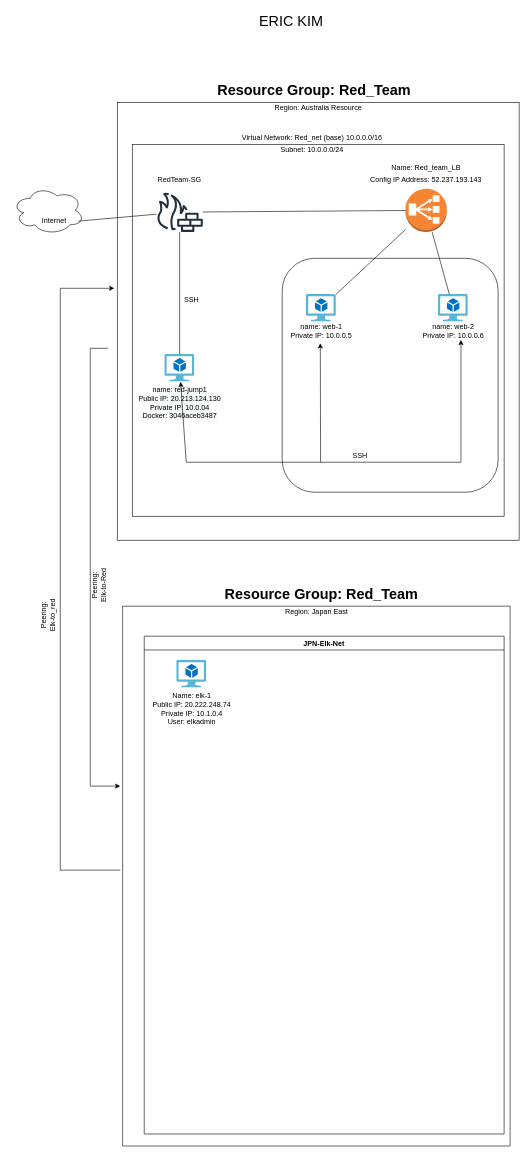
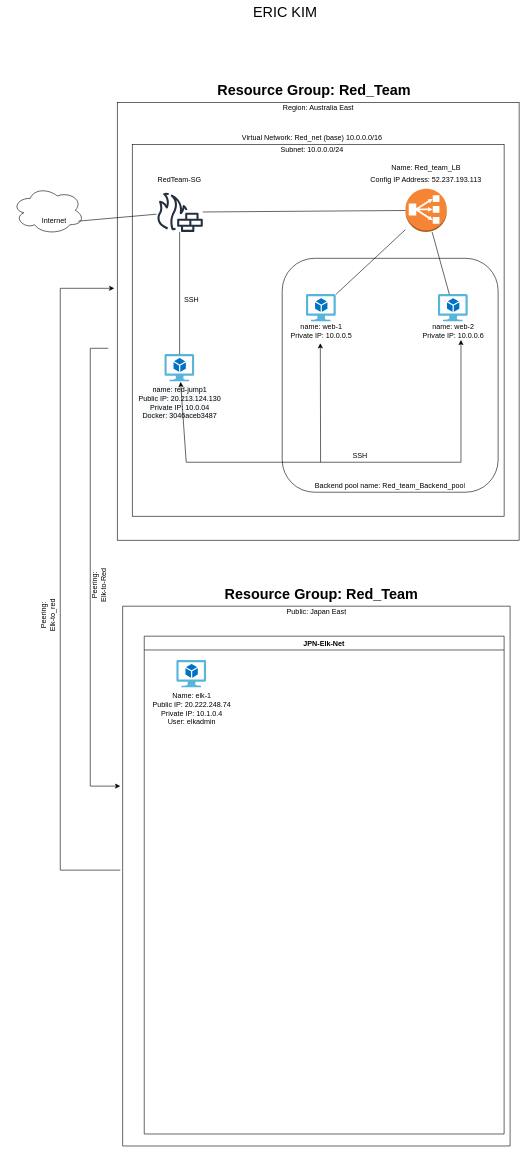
  <mxCell id="0" />
  <mxCell id="1" parent="0" />
  <mxCell id="2" value="" style="rounded=0;whiteSpace=wrap;html=1;" parent="1" vertex="1"><mxGeometry x="380" y="440" width="460" height="360" as="geometry" /></mxCell>
  <mxCell id="3" value="" style="ellipse;shape=cloud;whiteSpace=wrap;html=1;" parent="1" vertex="1"><mxGeometry y="310" width="120" height="80" as="geometry" x="20" /></mxCell>
  <mxCell id="4" value="" style="rounded=0;whiteSpace=wrap;html=1;" parent="1" vertex="1"><mxGeometry x="195" y="170" width="670" height="730" as="geometry" /></mxCell>
  <mxCell id="5" value="Resource Group: Red_Team&lt;br&gt;" style="text;strokeColor=none;fillColor=none;html=1;fontSize=24;fontStyle=1;verticalAlign=middle;align=center;" parent="1" vertex="1"><mxGeometry x="347.5" y="130" width="350" height="40" as="geometry" /></mxCell>
- <mxCell id="6" value="Region: Australia Resource" style="text;html=1;strokeColor=none;fillColor=none;align=center;verticalAlign=middle;whiteSpace=wrap;overflow=hidden;" parent="1" vertex="1"><mxGeometry x="412.5" y="170" width="235" height="20" as="geometry" /></mxCell>
+ <mxCell id="6" value="Region: Australia East" style="text;html=1;strokeColor=none;fillColor=none;align=center;verticalAlign=middle;whiteSpace=wrap;overflow=hidden;" parent="1" vertex="1"><mxGeometry x="412.5" y="170" width="235" height="20" as="geometry" /></mxCell>
  <mxCell id="7" value="Internet" style="text;html=1;strokeColor=none;fillColor=none;align=center;verticalAlign=middle;whiteSpace=wrap;overflow=hidden;" parent="1" vertex="1"><mxGeometry x="50" y="358" width="80" height="20" as="geometry" /></mxCell>
  <mxCell id="8" value="" style="rounded=0;whiteSpace=wrap;html=1;" parent="1" vertex="1"><mxGeometry x="220" y="240" width="620" height="620" as="geometry" /></mxCell>
  <mxCell id="9" value="Virtual Network: Red_net (base) 10.0.0.0/16" style="text;html=1;strokeColor=none;fillColor=none;align=center;verticalAlign=middle;whiteSpace=wrap;overflow=hidden;" parent="1" vertex="1"><mxGeometry x="400" y="220" width="240" height="20" as="geometry" /></mxCell>
  <mxCell id="10" value="Subnet: 10.0.0.0/24" style="text;html=1;strokeColor=none;fillColor=none;align=center;verticalAlign=middle;whiteSpace=wrap;overflow=hidden;" parent="1" vertex="1"><mxGeometry x="400" y="240" width="240" height="20" as="geometry" /></mxCell>
  <mxCell id="11" value="" style="sketch=0;outlineConnect=0;fontColor=#232F3E;gradientColor=none;fillColor=#232F3D;strokeColor=none;dashed=0;verticalLabelPosition=bottom;verticalAlign=top;align=center;html=1;fontSize=12;fontStyle=0;aspect=fixed;pointerEvents=1;shape=mxgraph.aws4.generic_firewall;" parent="1" vertex="1"><mxGeometry x="260" y="320" width="78" height="66" as="geometry" /></mxCell>
  <mxCell id="12" value="RedTeam-SG" style="text;html=1;strokeColor=none;fillColor=none;align=center;verticalAlign=middle;whiteSpace=wrap;overflow=hidden;" parent="1" vertex="1"><mxGeometry x="259" y="290" width="80" height="20" as="geometry" /></mxCell>
  <mxCell id="13" value="" style="outlineConnect=0;dashed=0;verticalLabelPosition=bottom;verticalAlign=top;align=center;html=1;shape=mxgraph.aws3.classic_load_balancer;fillColor=#F58534;gradientColor=none;" parent="1" vertex="1"><mxGeometry x="675.5" y="314" width="69" height="72" as="geometry" /></mxCell>
  <mxCell id="14" value="Name: Red_team_LB" style="text;html=1;strokeColor=none;fillColor=none;align=center;verticalAlign=middle;whiteSpace=wrap;overflow=hidden;" parent="1" vertex="1"><mxGeometry x="645" y="270" width="130" height="20" as="geometry" /></mxCell>
- <mxCell id="15" value="Config IP Address: 52.237.193.143" style="text;html=1;strokeColor=none;fillColor=none;align=center;verticalAlign=middle;whiteSpace=wrap;overflow=hidden;" parent="1" vertex="1"><mxGeometry x="615" y="290" width="190" height="20" as="geometry" /></mxCell>
+ <mxCell id="15" value="Config IP Address: 52.237.193.113" style="text;html=1;strokeColor=none;fillColor=none;align=center;verticalAlign=middle;whiteSpace=wrap;overflow=hidden;" parent="1" vertex="1"><mxGeometry x="615" y="290" width="190" height="20" as="geometry" /></mxCell>
  <mxCell id="16" value="&lt;span style=&quot;background-color: rgb(248 , 249 , 250)&quot;&gt;name: red-jump1&lt;/span&gt;&lt;br style=&quot;background-color: rgb(248 , 249 , 250)&quot;&gt;&lt;span style=&quot;background-color: rgb(248 , 249 , 250)&quot;&gt;Public IP: 20.213.124.130&lt;/span&gt;&lt;br style=&quot;background-color: rgb(248 , 249 , 250)&quot;&gt;&lt;span style=&quot;background-color: rgb(248 , 249 , 250)&quot;&gt;Private IP: 10.0.04&lt;/span&gt;&lt;br style=&quot;background-color: rgb(248 , 249 , 250)&quot;&gt;&lt;span style=&quot;background-color: rgb(248 , 249 , 250)&quot;&gt;Docker:&amp;nbsp;3046aceb3487&lt;/span&gt;" style="sketch=0;aspect=fixed;html=1;points=[];align=center;image;fontSize=12;image=img/lib/mscae/Virtual_Machine_2.svg;" parent="1" vertex="1"><mxGeometry x="274" y="590" width="50" height="46" as="geometry" /></mxCell>
  <mxCell id="17" value="" style="rounded=1;whiteSpace=wrap;html=1;" parent="1" vertex="1"><mxGeometry x="470" y="430" width="360" height="390" as="geometry" /></mxCell>
+ <mxCell id="18" value="Backend pool name: Red_team_Backend_pool" style="text;html=1;strokeColor=none;fillColor=none;align=center;verticalAlign=middle;whiteSpace=wrap;overflow=hidden;" parent="1" vertex="1"><mxGeometry x="520" y="800" width="260" height="20" as="geometry" /></mxCell>
  <mxCell id="19" value="" style="sketch=0;aspect=fixed;html=1;points=[];align=center;image;fontSize=12;image=img/lib/mscae/Virtual_Machine_2.svg;" parent="1" vertex="1"><mxGeometry x="510" y="490" width="50" height="46" as="geometry" /></mxCell>
  <mxCell id="20" value="" style="sketch=0;aspect=fixed;html=1;points=[];align=center;image;fontSize=12;image=img/lib/mscae/Virtual_Machine_2.svg;" parent="1" vertex="1"><mxGeometry x="730" y="490" width="50" height="46" as="geometry" /></mxCell>
  <mxCell id="21" value="" style="endArrow=none;html=1;rounded=0;" parent="1" source="16" target="11" edge="1"><mxGeometry width="50" height="50" relative="1" as="geometry"><mxPoint x="270" y="480" as="sourcePoint" /><mxPoint x="320" y="430" as="targetPoint" /></mxGeometry></mxCell>
  <mxCell id="22" value="name: web-1&lt;br&gt;Private IP: 10.0.0.5" style="text;html=1;align=center;verticalAlign=middle;resizable=0;points=[];autosize=1;strokeColor=none;fillColor=none;" parent="1" vertex="1"><mxGeometry x="475" y="536" width="120" height="30" as="geometry" /></mxCell>
  <mxCell id="23" value="" style="endArrow=none;html=1;rounded=0;" parent="1" source="11" target="13" edge="1"><mxGeometry width="50" height="50" relative="1" as="geometry"><mxPoint x="420" y="400" as="sourcePoint" /><mxPoint x="470" y="350" as="targetPoint" /></mxGeometry></mxCell>
  <mxCell id="24" value="name: web-2&lt;br&gt;Private IP: 10.0.0.6" style="text;html=1;align=center;verticalAlign=middle;resizable=0;points=[];autosize=1;strokeColor=none;fillColor=none;" parent="1" vertex="1"><mxGeometry x="695" y="536" width="120" height="30" as="geometry" /></mxCell>
  <mxCell id="25" value="" style="endArrow=none;html=1;rounded=0;" parent="1" source="19" target="13" edge="1"><mxGeometry width="50" height="50" relative="1" as="geometry"><mxPoint x="610" y="420" as="sourcePoint" /><mxPoint x="660" y="370" as="targetPoint" /></mxGeometry></mxCell>
  <mxCell id="26" value="" style="endArrow=none;html=1;rounded=0;" parent="1" source="20" target="13" edge="1"><mxGeometry width="50" height="50" relative="1" as="geometry"><mxPoint x="725" y="450" as="sourcePoint" /><mxPoint x="775" y="400" as="targetPoint" /></mxGeometry></mxCell>
  <mxCell id="27" value="" style="endArrow=none;html=1;rounded=0;exitX=1;exitY=0.5;exitDx=0;exitDy=0;" parent="1" source="7" target="11" edge="1"><mxGeometry width="50" height="50" relative="1" as="geometry"><mxPoint x="150" y="360" as="sourcePoint" /><mxPoint x="200" y="310" as="targetPoint" /></mxGeometry></mxCell>
  <mxCell id="28" value="SSH" style="text;html=1;strokeColor=none;fillColor=none;align=center;verticalAlign=middle;whiteSpace=wrap;overflow=hidden;" parent="1" vertex="1"><mxGeometry x="297.75" y="490" width="42.25" height="20" as="geometry" /></mxCell>
  <mxCell id="29" value="SSH" style="text;html=1;strokeColor=none;fillColor=none;align=center;verticalAlign=middle;whiteSpace=wrap;overflow=hidden;" parent="1" vertex="1"><mxGeometry x="560" y="750" width="80" height="20" as="geometry" /></mxCell>
- <mxCell id="30" value="&lt;font style=&quot;font-size: 24px&quot;&gt;ERIC KIM&lt;/font&gt;" style="text;html=1;strokeColor=none;fillColor=none;align=center;verticalAlign=middle;whiteSpace=wrap;rounded=0;" parent="1" vertex="1"><mxGeometry x="390" y="20" width="190" height="30" as="geometry" /></mxCell>
+ <mxCell id="30" value="&lt;font style=&quot;font-size: 24px&quot;&gt;ERIC KIM&lt;/font&gt;" style="text;html=1;strokeColor=none;fillColor=none;align=center;verticalAlign=middle;whiteSpace=wrap;rounded=0;" parent="1" vertex="1"><mxGeometry x="380" y="5" width="190" height="30" as="geometry" /></mxCell>
  <mxCell id="31" value="" style="swimlane;startSize=0;" parent="1" vertex="1"><mxGeometry x="204" y="1010" width="646" height="900" as="geometry" /></mxCell>
- <mxCell id="32" value="Region: Japan East" style="text;html=1;strokeColor=none;fillColor=none;align=center;verticalAlign=middle;whiteSpace=wrap;overflow=hidden;" parent="31" vertex="1"><mxGeometry x="205.5" width="235" height="20" as="geometry" /></mxCell>
+ <mxCell id="32" value="Public: Japan East" style="text;html=1;strokeColor=none;fillColor=none;align=center;verticalAlign=middle;whiteSpace=wrap;overflow=hidden;" parent="31" vertex="1"><mxGeometry x="205.5" width="235" height="20" as="geometry" /></mxCell>
  <mxCell id="33" value="Resource Group: Red_Team&lt;br&gt;" style="text;strokeColor=none;fillColor=none;html=1;fontSize=24;fontStyle=1;verticalAlign=middle;align=center;" parent="1" vertex="1"><mxGeometry x="360" y="970" width="350" height="40" as="geometry" /></mxCell>
  <mxCell id="34" value="JPN-Elk-Net" style="swimlane;" parent="1" vertex="1"><mxGeometry x="240" y="1060" width="600" height="830" as="geometry" /></mxCell>
  <mxCell id="35" value="Name: elk-1&lt;br&gt;Public IP:&amp;nbsp;20.222.248.74&lt;br&gt;Private IP: 10.1.0.4&lt;br&gt;User: elkadmin" style="sketch=0;aspect=fixed;html=1;points=[];align=center;image;fontSize=12;image=img/lib/mscae/Virtual_Machine_2.svg;" parent="34" vertex="1"><mxGeometry x="53.88" y="40" width="50" height="46" as="geometry" /></mxCell>
  <mxCell id="36" value="" style="edgeStyle=elbowEdgeStyle;elbow=horizontal;endArrow=classic;html=1;rounded=0;" parent="1" edge="1"><mxGeometry width="50" height="50" relative="1" as="geometry"><mxPoint x="180" y="580" as="sourcePoint" /><mxPoint x="200" y="1310" as="targetPoint" /><Array as="points"><mxPoint x="150" y="880" /></Array></mxGeometry></mxCell>
  <mxCell id="37" value="Peering: &lt;br&gt;Elk-to-Red" style="text;html=1;strokeColor=none;fillColor=none;align=center;verticalAlign=middle;whiteSpace=wrap;rounded=0;rotation=270;" parent="1" vertex="1"><mxGeometry x="135" y="960" width="60" height="30" as="geometry" /></mxCell>
  <mxCell id="38" value="" style="edgeStyle=elbowEdgeStyle;elbow=horizontal;endArrow=classic;html=1;rounded=0;exitX=-0.006;exitY=0.489;exitDx=0;exitDy=0;exitPerimeter=0;" parent="1" source="31" edge="1"><mxGeometry width="50" height="50" relative="1" as="geometry"><mxPoint x="50" y="1450" as="sourcePoint" /><mxPoint x="190" y="480" as="targetPoint" /><Array as="points"><mxPoint x="100" y="1430" /></Array></mxGeometry></mxCell>
  <mxCell id="39" value="Peering: Elk-to_red" style="text;html=1;strokeColor=none;fillColor=none;align=center;verticalAlign=middle;whiteSpace=wrap;rounded=0;rotation=270;" parent="1" vertex="1"><mxGeometry x="50" y="1010" width="60" height="30" as="geometry" /></mxCell>
  <mxCell id="40" value="" style="edgeStyle=elbowEdgeStyle;elbow=vertical;endArrow=classic;html=1;rounded=0;" parent="1" source="8" target="24" edge="1"><mxGeometry width="50" height="50" relative="1" as="geometry"><mxPoint x="650" y="710" as="sourcePoint" /><mxPoint x="700" y="660" as="targetPoint" /><Array as="points"><mxPoint x="755" y="760" /></Array></mxGeometry></mxCell>
  <mxCell id="41" value="" style="edgeStyle=elbowEdgeStyle;elbow=vertical;endArrow=classic;html=1;rounded=0;entryX=0.609;entryY=1.003;entryDx=0;entryDy=0;entryPerimeter=0;" parent="1" target="24" edge="1"><mxGeometry width="50" height="50" relative="1" as="geometry"><mxPoint x="310" y="770" as="sourcePoint" /><mxPoint x="388" y="760" as="targetPoint" /><Array as="points"><mxPoint x="560" y="770" /></Array></mxGeometry></mxCell>
  <mxCell id="42" value="" style="endArrow=classic;html=1;rounded=0;entryX=0.488;entryY=1.185;entryDx=0;entryDy=0;entryPerimeter=0;" parent="1" target="22" edge="1"><mxGeometry width="50" height="50" relative="1" as="geometry"><mxPoint x="534" y="770" as="sourcePoint" /><mxPoint x="700" y="570" as="targetPoint" /></mxGeometry></mxCell>
  <mxCell id="43" value="" style="endArrow=classic;html=1;rounded=0;" parent="1" edge="1"><mxGeometry width="50" height="50" relative="1" as="geometry"><mxPoint x="310" y="770" as="sourcePoint" /><mxPoint x="310" y="770" as="targetPoint" /></mxGeometry></mxCell>
  <mxCell id="44" value="" style="endArrow=classic;html=1;rounded=0;" parent="1" target="16" edge="1"><mxGeometry width="50" height="50" relative="1" as="geometry"><mxPoint x="310" y="770" as="sourcePoint" /><mxPoint x="480" y="580" as="targetPoint" /></mxGeometry></mxCell>
